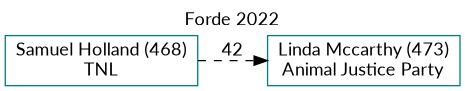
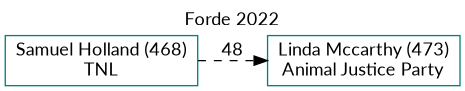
  digraph {
    label="Forde 2022"
    labelloc=t
    mclimit=10
    rankdir=LR
    fontname=Lato
    node [shape=box color=teal fontname=Lato]
    n1 [label="Linda Mccarthy (473)\nAnimal Justice Party"]
    n2 [label="Samuel Holland (468)\nTNL"]
-   n2 -> n1 [label=42 style=dashed fontname=Lato]
+   n2 -> n1 [label=48 style=dashed fontname=Lato]
  }
